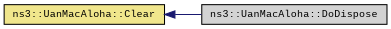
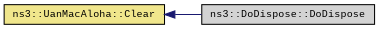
  digraph {
    rankdir=LR
    fontname="Liberation Mono"
    node [color=black fontname="Liberation Mono" fontsize=10 shape=record style=filled]
    n1 [fillcolor=khaki fontcolor=black height=0.2 label="ns3::UanMacAloha::Clear" width=0.4]
-   n2 [fillcolor=lightgrey height=0.2 label="ns3::UanMacAloha::DoDispose" width=0.4]
+   n2 [fillcolor=lightgrey height=0.2 label="ns3::DoDispose::DoDispose" width=0.4]
    n1 -> n2 [color=midnightblue dir=back fontname="Liberation Mono" fontsize=10 labelfontname=Helvetica labelfontsize=10 style=solid]
  }
